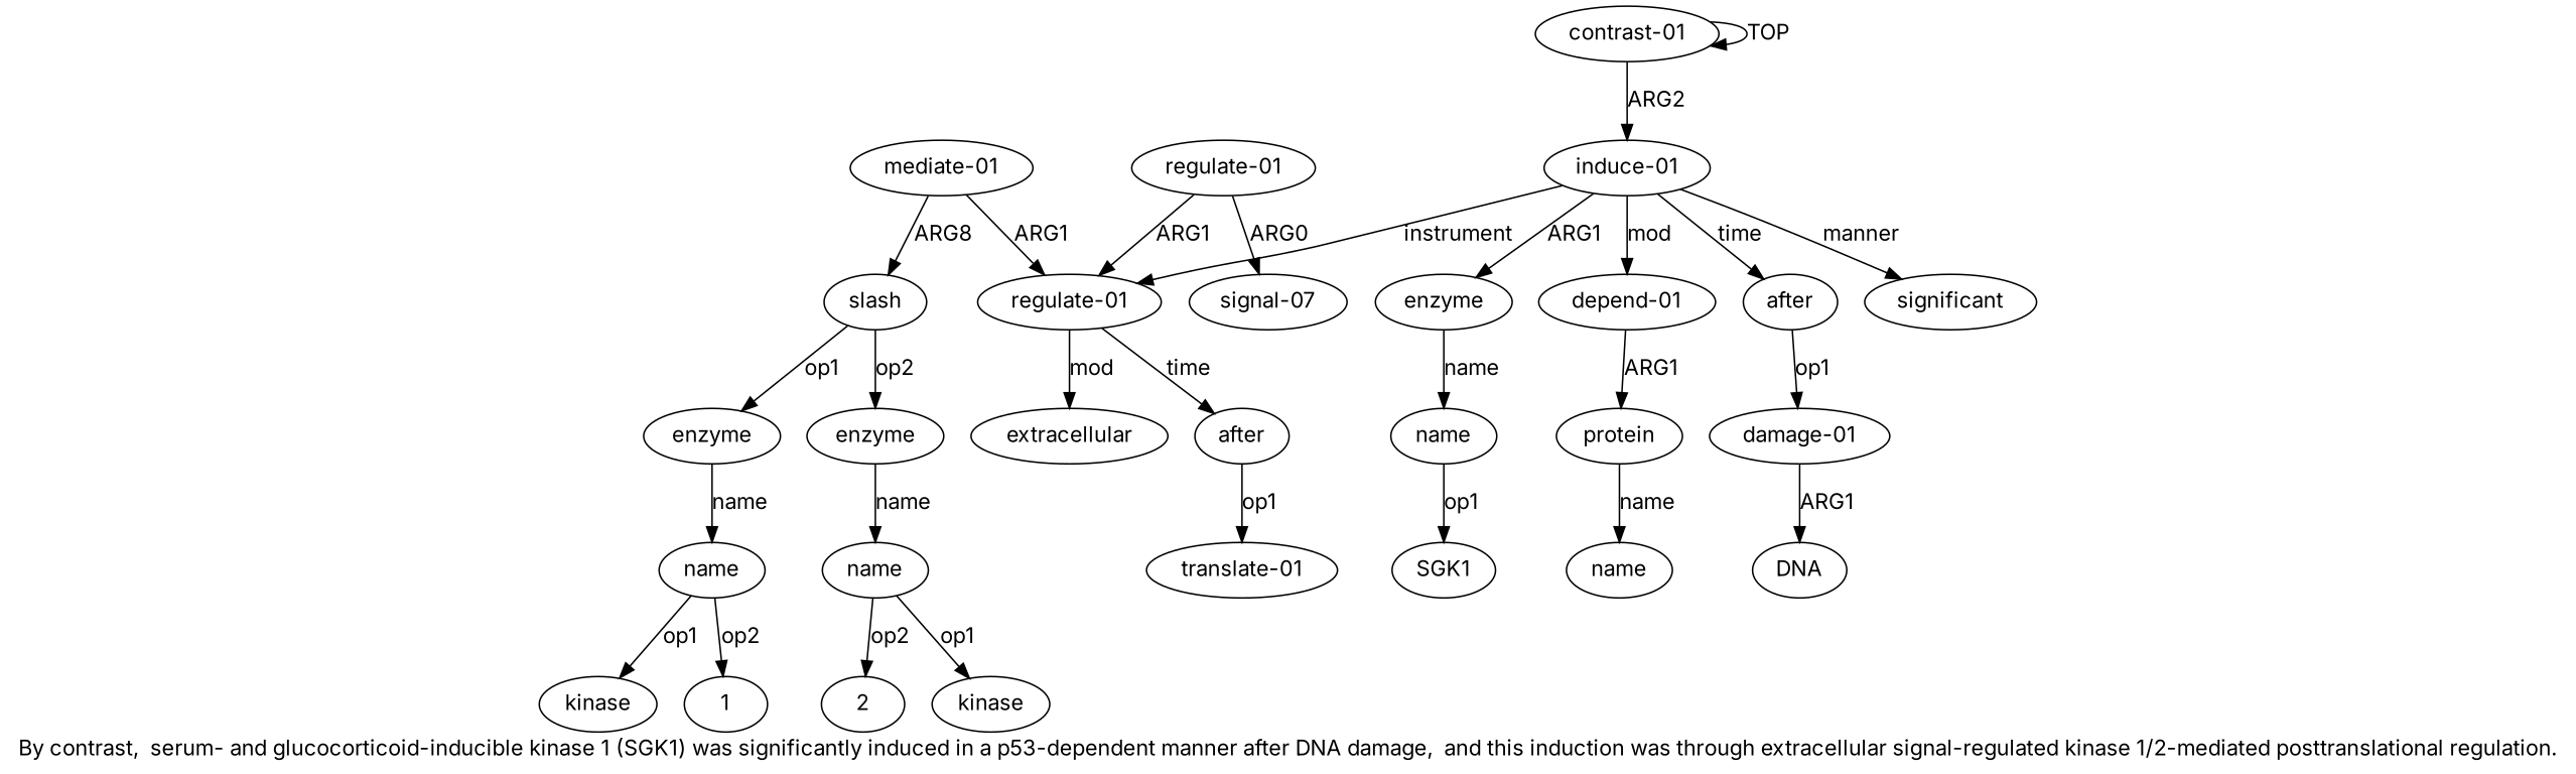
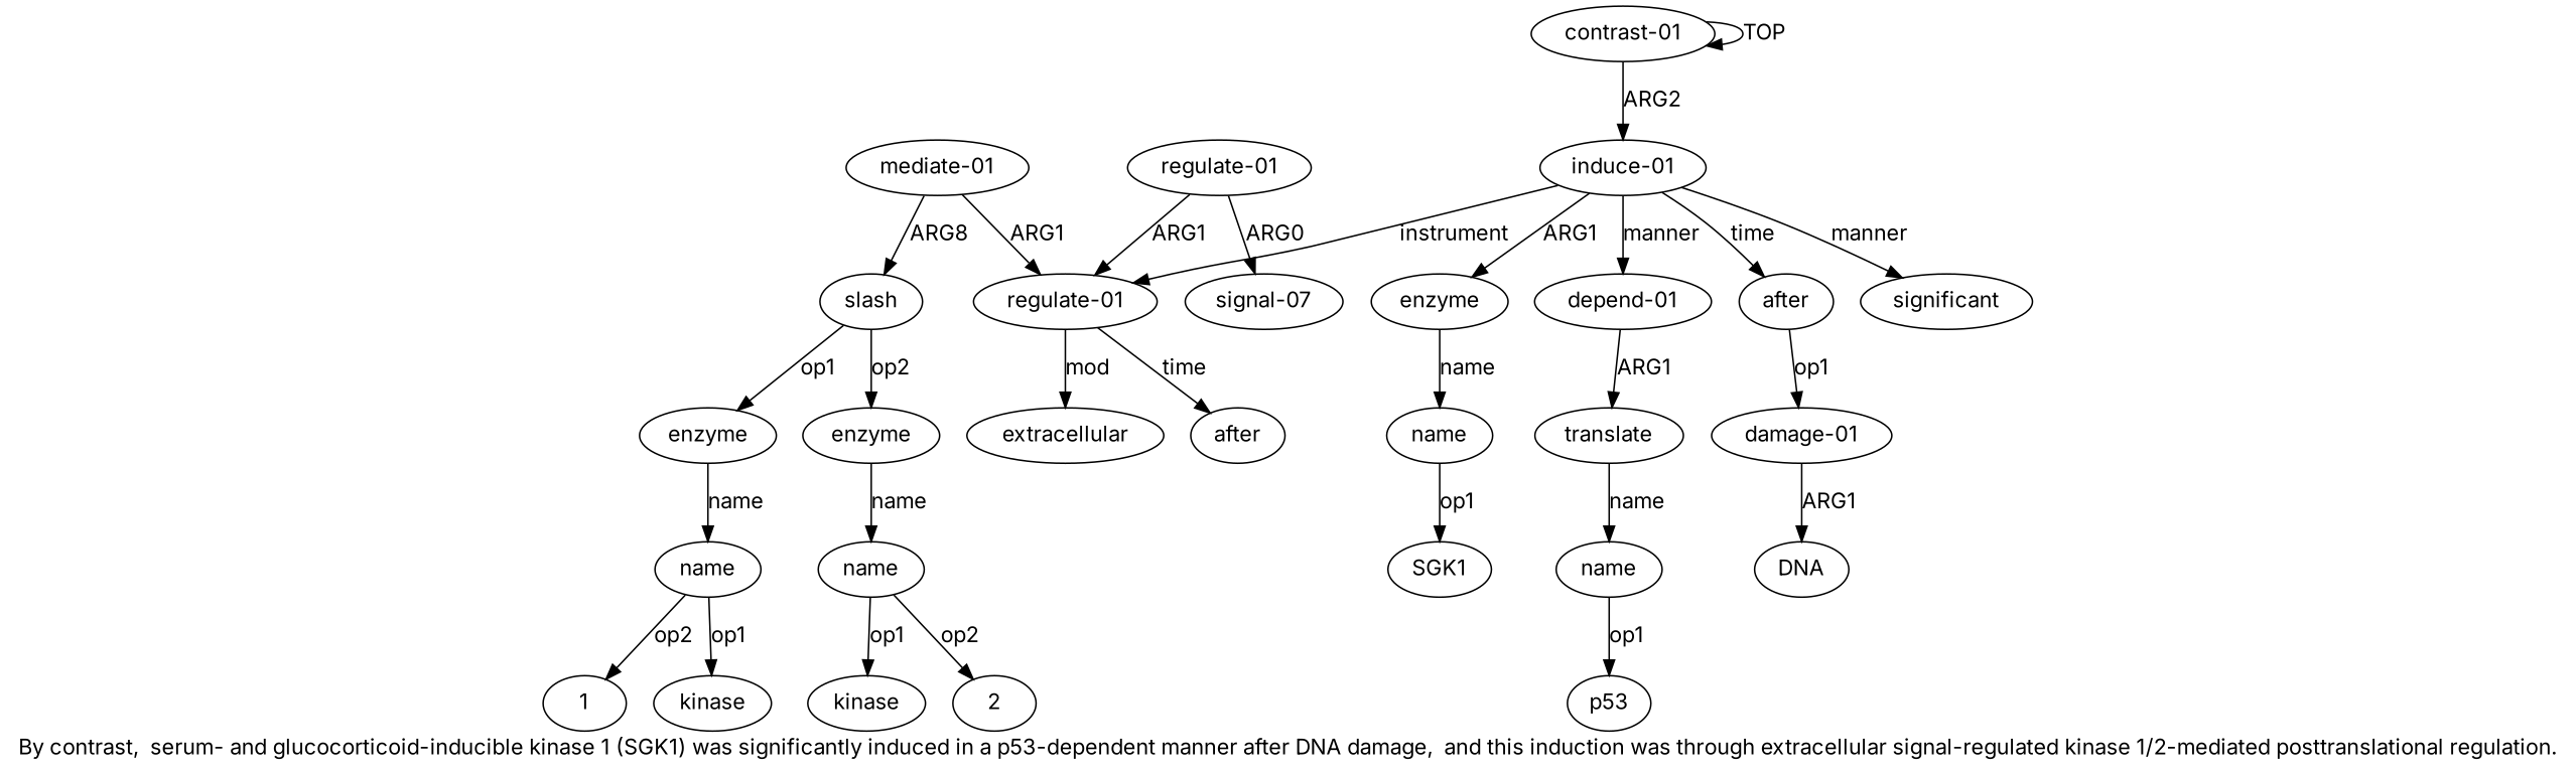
  digraph {
    fontname=Inter
    label="By contrast,  serum- and glucocorticoid-inducible kinase 1 (SGK1) was significantly induced in a p53-dependent manner after DNA damage,  and this induction was through extracellular signal-regulated kinase 1/2-mediated posttranslational regulation."
    node [color=black fontname=Inter gold_ind=-1 gold_label=name test_ind=-1 test_label=name]
    edge [color=black fontname=Inter gold_label=op1 test_label=op1]
    n1 [gold_ind=20 label=name test_ind=20]
    n2 [gold_label=2 label=2 test_label=2]
    n3 [gold_label=kinase label=kinase test_label=kinase]
    n4 [gold_ind=21 gold_label=after label=after test_ind=21 test_label=after]
-   n5 [gold_ind=22 gold_label="translate-01" label="translate-01" test_ind=22 test_label="translate-01"]
+   n6 [gold_label=p53 label=p53 test_label=p53]
    n7 [gold_ind=15 gold_label="mediate-01" label="mediate-01" test_ind=15 test_label="mediate-01"]
    n8 [gold_ind=16 gold_label=slash label=slash test_ind=16 test_label=slash]
    n9 [gold_ind=11 gold_label="regulate-01" label="regulate-01" test_ind=11 test_label="regulate-01"]
    n10 [gold_ind=17 gold_label=enzyme label=enzyme test_ind=17 test_label=enzyme]
    n11 [gold_ind=19 gold_label=enzyme label=enzyme test_ind=19 test_label=enzyme]
    n12 [gold_ind=12 gold_label=extracellular label=extracellular test_ind=12 test_label=extracellular]
    n13 [gold_ind=18 label=name test_ind=18]
    n14 [gold_ind=14 gold_label="signal-07" label="signal-07" test_ind=14 test_label="signal-07"]
    n15 [gold_label=kinase label=kinase test_label=kinase]
    n16 [gold_label=1 label=1 test_label=1]
    n17 [gold_ind=10 gold_label=significant label=significant test_ind=10 test_label=significant]
    n18 [gold_ind=13 gold_label="regulate-01" label="regulate-01" test_ind=13 test_label="regulate-01"]
    n19 [gold_ind=1 gold_label="induce-01" label="induce-01" test_ind=1 test_label="induce-01"]
    n20 [gold_ind=2 gold_label=enzyme label=enzyme test_ind=2 test_label=enzyme]
    n21 [gold_ind=4 gold_label="depend-01" label="depend-01" test_ind=4 test_label="depend-01"]
    n22 [gold_ind=7 gold_label=after label=after test_ind=7 test_label=after]
    n23 [gold_ind=3 label=name test_ind=3]
-   n24 [gold_ind=5 gold_label=protein label=protein test_ind=5 test_label=protein]
+   n24 [gold_ind=5 gold_label=protein label=translate test_ind=5 test_label=protein]
    n25 [gold_ind=8 gold_label="damage-01" label="damage-01" test_ind=8 test_label="damage-01"]
    n26 [gold_label=SGK1 label=SGK1 test_label=SGK1]
    n27 [gold_ind=6 label=name test_ind=6]
    n28 [gold_ind=9 gold_label=DNA label=DNA test_ind=9 test_label=DNA]
    n29 [gold_ind=0 gold_label="contrast-01" label="contrast-01" test_ind=0 test_label="contrast-01"]
    n1 -> n2 [gold_label=op2 label=op2 test_label=op2]
    n1 -> n3 [label=op1]
-   n4 -> n5 [label=op1]
    n7 -> n8 [gold_label=ARG0 label=ARG8 test_label=ARG0]
    n7 -> n9 [gold_label=ARG1 label=ARG1 test_label=ARG1]
    n8 -> n10 [label=op1]
    n8 -> n11 [gold_label=op2 label=op2 test_label=op2]
    n9 -> n4 [gold_label=time label=time test_label=time]
    n9 -> n12 [gold_label=mod label=mod test_label=mod]
    n10 -> n13 [gold_label=name label=name test_label=name]
    n11 -> n1 [gold_label=name label=name test_label=name]
    n13 -> n15 [label=op1]
    n13 -> n16 [gold_label=op2 label=op2 test_label=op2]
    n18 -> n9 [gold_label=ARG1 label=ARG1 test_label=ARG1]
    n18 -> n14 [gold_label=ARG0 label=ARG0 test_label=ARG0]
    n19 -> n9 [gold_label=instrument label=instrument test_label=instrument]
    n19 -> n17 [gold_label=manner label=manner test_label=manner]
    n19 -> n20 [gold_label=ARG1 label=ARG1 test_label=ARG1]
-   n19 -> n21 [gold_label=manner label=mod test_label=manner]
+   n19 -> n21 [gold_label=manner label=manner test_label=manner]
    n19 -> n22 [gold_label=time label=time test_label=time]
    n20 -> n23 [gold_label=name label=name test_label=name]
    n21 -> n24 [gold_label=ARG1 label=ARG1 test_label=ARG1]
    n22 -> n25 [label=op1]
    n23 -> n26 [label=op1]
    n24 -> n27 [gold_label=name label=name test_label=name]
    n25 -> n28 [gold_label=ARG1 label=ARG1 test_label=ARG1]
+   n27 -> n6 [label=op1]
    n29 -> n19 [gold_label=ARG2 label=ARG2 test_label=ARG2]
    n29 -> n29 [gold_label=TOP label=TOP test_label=TOP]
  }
